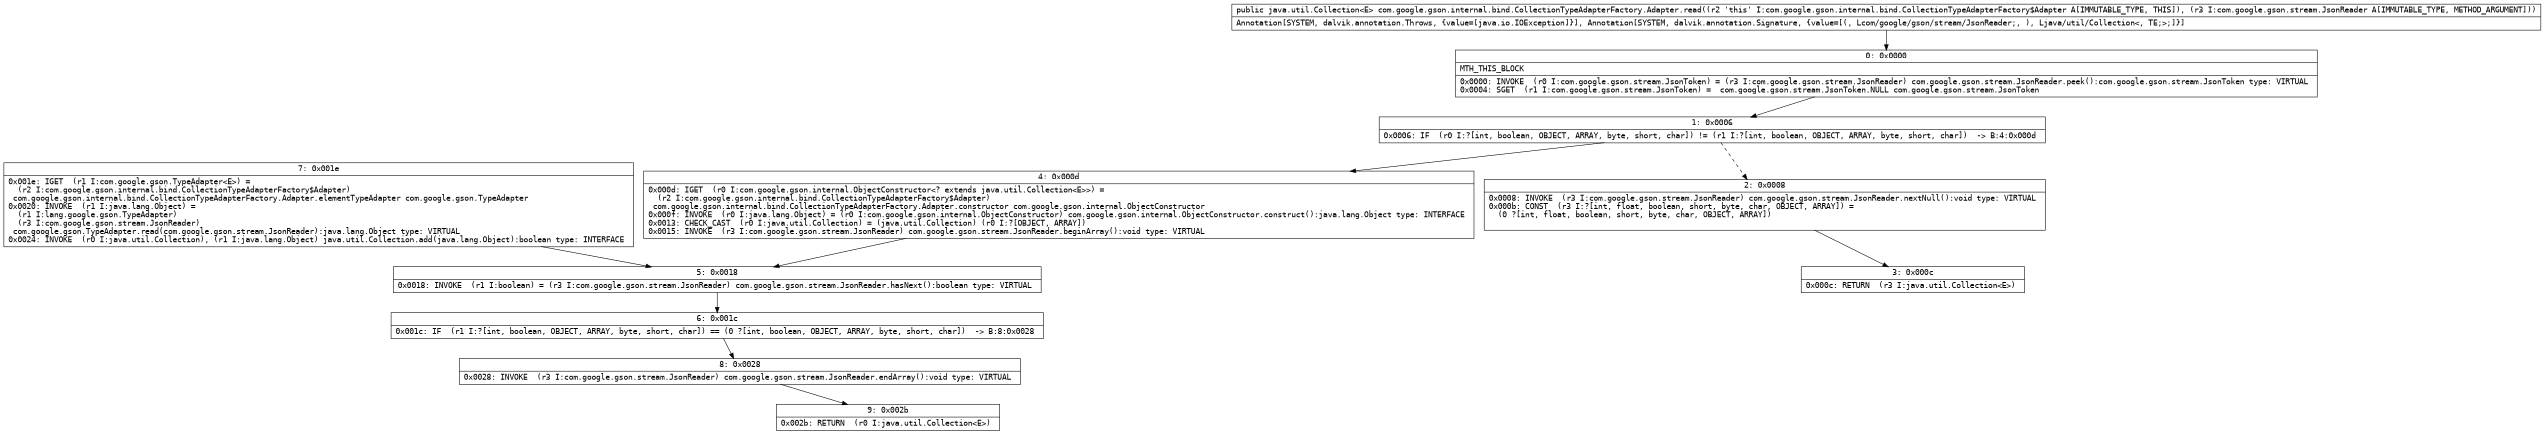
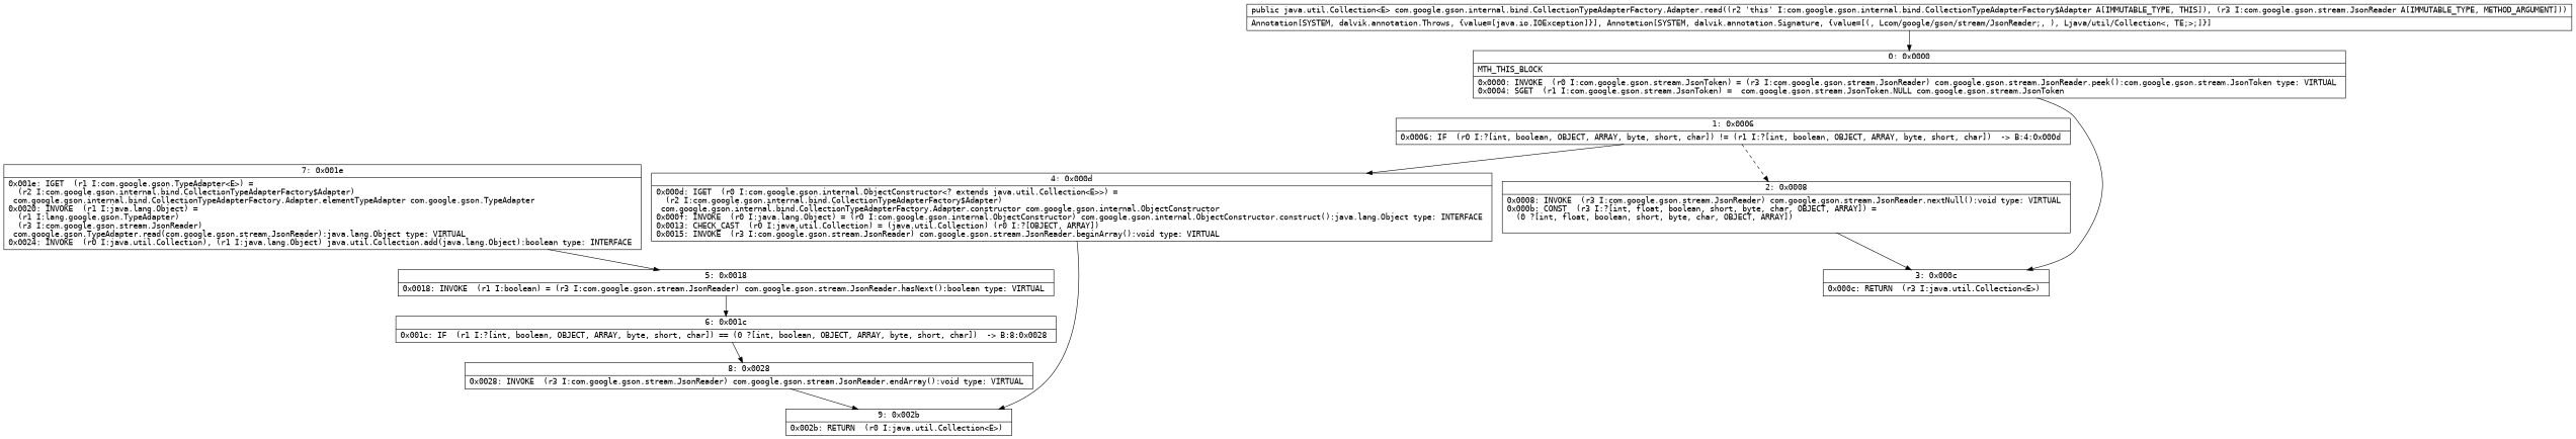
  digraph {
    fontname="DejaVu Sans Mono"
    node [fontname="DejaVu Sans Mono" shape=record]
    edge [fontname="DejaVu Sans Mono"]
    n1 [label="{0\:\ 0x0000|MTH_THIS_BLOCK\l|0x0000: INVOKE  (r0 I:com.google.gson.stream.JsonToken) = (r3 I:com.google.gson.stream.JsonReader) com.google.gson.stream.JsonReader.peek():com.google.gson.stream.JsonToken type: VIRTUAL \l0x0004: SGET  (r1 I:com.google.gson.stream.JsonToken) =  com.google.gson.stream.JsonToken.NULL com.google.gson.stream.JsonToken \l}"]
    n2 [label="{1\:\ 0x0006|0x0006: IF  (r0 I:?[int, boolean, OBJECT, ARRAY, byte, short, char]) != (r1 I:?[int, boolean, OBJECT, ARRAY, byte, short, char])  \-\> B:4:0x000d \l}"]
    n3 [label="{2\:\ 0x0008|0x0008: INVOKE  (r3 I:com.google.gson.stream.JsonReader) com.google.gson.stream.JsonReader.nextNull():void type: VIRTUAL \l0x000b: CONST  (r3 I:?[int, float, boolean, short, byte, char, OBJECT, ARRAY]) = \l  (0 ?[int, float, boolean, short, byte, char, OBJECT, ARRAY])\l \l}"]
    n4 [label="{4\:\ 0x000d|0x000d: IGET  (r0 I:com.google.gson.internal.ObjectConstructor\<? extends java.util.Collection\<E\>\>) = \l  (r2 I:com.google.gson.internal.bind.CollectionTypeAdapterFactory$Adapter)\l com.google.gson.internal.bind.CollectionTypeAdapterFactory.Adapter.constructor com.google.gson.internal.ObjectConstructor \l0x000f: INVOKE  (r0 I:java.lang.Object) = (r0 I:com.google.gson.internal.ObjectConstructor) com.google.gson.internal.ObjectConstructor.construct():java.lang.Object type: INTERFACE \l0x0013: CHECK_CAST  (r0 I:java.util.Collection) = (java.util.Collection) (r0 I:?[OBJECT, ARRAY]) \l0x0015: INVOKE  (r3 I:com.google.gson.stream.JsonReader) com.google.gson.stream.JsonReader.beginArray():void type: VIRTUAL \l}"]
    n5 [label="{3\:\ 0x000c|0x000c: RETURN  (r3 I:java.util.Collection\<E\>) \l}"]
    n6 [label="{5\:\ 0x0018|0x0018: INVOKE  (r1 I:boolean) = (r3 I:com.google.gson.stream.JsonReader) com.google.gson.stream.JsonReader.hasNext():boolean type: VIRTUAL \l}"]
    n7 [label="{6\:\ 0x001c|0x001c: IF  (r1 I:?[int, boolean, OBJECT, ARRAY, byte, short, char]) == (0 ?[int, boolean, OBJECT, ARRAY, byte, short, char])  \-\> B:8:0x0028 \l}"]
    n8 [label="{8\:\ 0x0028|0x0028: INVOKE  (r3 I:com.google.gson.stream.JsonReader) com.google.gson.stream.JsonReader.endArray():void type: VIRTUAL \l}"]
    n9 [label="{7\:\ 0x001e|0x001e: IGET  (r1 I:com.google.gson.TypeAdapter\<E\>) = \l  (r2 I:com.google.gson.internal.bind.CollectionTypeAdapterFactory$Adapter)\l com.google.gson.internal.bind.CollectionTypeAdapterFactory.Adapter.elementTypeAdapter com.google.gson.TypeAdapter \l0x0020: INVOKE  (r1 I:java.lang.Object) = \l  (r1 I:lang.google.gson.TypeAdapter)\l  (r3 I:com.google.gson.stream.JsonReader)\l com.google.gson.TypeAdapter.read(com.google.gson.stream.JsonReader):java.lang.Object type: VIRTUAL \l0x0024: INVOKE  (r0 I:java.util.Collection), (r1 I:java.lang.Object) java.util.Collection.add(java.lang.Object):boolean type: INTERFACE \l}"]
    n10 [label="{9\:\ 0x002b|0x002b: RETURN  (r0 I:java.util.Collection\<E\>) \l}"]
    n11 [label="{public java.util.Collection\<E\> com.google.gson.internal.bind.CollectionTypeAdapterFactory.Adapter.read((r2 'this' I:com.google.gson.internal.bind.CollectionTypeAdapterFactory$Adapter A[IMMUTABLE_TYPE, THIS]), (r3 I:com.google.gson.stream.JsonReader A[IMMUTABLE_TYPE, METHOD_ARGUMENT]))  | Annotation[SYSTEM, dalvik.annotation.Throws, \{value=[java.io.IOException]\}], Annotation[SYSTEM, dalvik.annotation.Signature, \{value=[(, Lcom\/google\/gson\/stream\/JsonReader;, ), Ljava\/util\/Collection\<, TE;\>;]\}]\l}"]
-   n1 -> n2
+   n1 -> n5
    n2 -> n3 [style=dashed]
    n2 -> n4
    n3 -> n5
-   n4 -> n6
+   n4 -> n10
    n6 -> n7
    n7 -> n8
    n8 -> n10
    n9 -> n6
    n11 -> n1
  }
